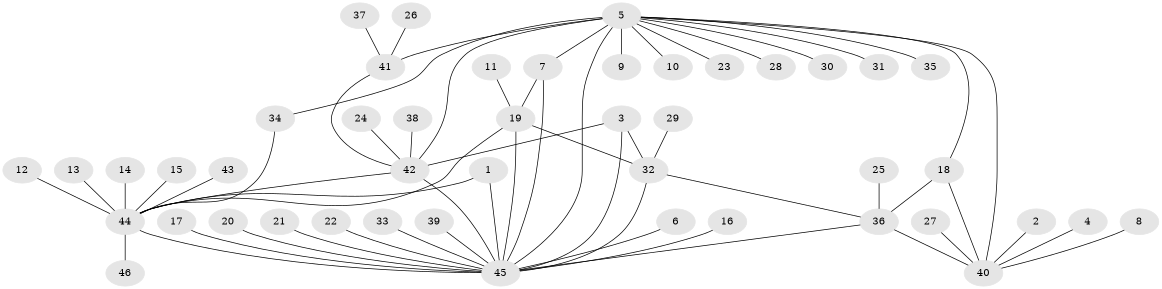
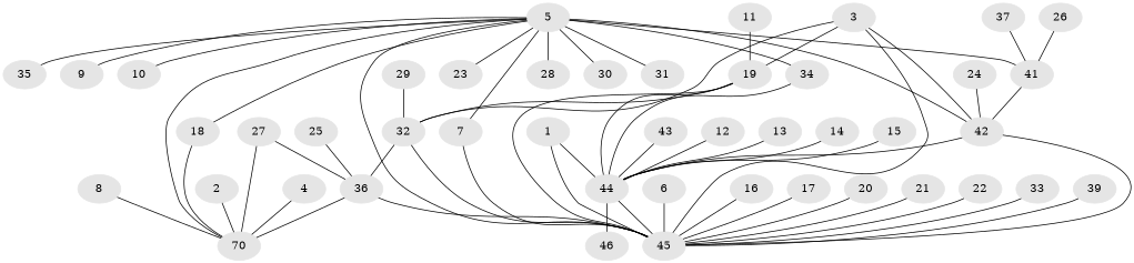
  graph {
    node [color=gray90 style=filled]
    edge [weight=1.0]
    1
    44
    45
    46
    2
-   40
+   40 [label=70]
    3
    19
    32
    42
    36
    4
    5
    7
    9
    10
    18
    23
    28
    30
    31
    34
    35
    41
    6
    8
    11
    12
    13
    14
    15
    16
    17
    20
    21
    22
    24
    25
    26
    27
    29
    33
    37
-   38
    39
    43
    1 -- 44
    1 -- 45 [weight=2.0]
    44 -- 45 [weight=2.0]
    44 -- 46
    2 -- 40
    3 -- 45
-   7 -- 19
+   3 -- 19
    3 -- 32
    3 -- 42
    19 -- 44
    19 -- 45
    19 -- 32
    32 -- 45 [weight=2.0]
    32 -- 36
    42 -- 44
    42 -- 45
    36 -- 45
    36 -- 40 [weight=2.0]
    4 -- 40
    5 -- 45
    5 -- 40
    5 -- 42 [weight=2.0]
    5 -- 7
    5 -- 9
    5 -- 10
    5 -- 18
    5 -- 23
    5 -- 28
    5 -- 30
    5 -- 31
    5 -- 34
    5 -- 35
    5 -- 41 [weight=3.0]
    7 -- 45
    18 -- 40
-   18 -- 36 [weight=2.0]
+   27 -- 36 [weight=2.0]
    34 -- 44
    41 -- 42
    6 -- 45
    8 -- 40
    11 -- 19
    12 -- 44
    13 -- 44
    14 -- 44
    15 -- 44
    16 -- 45
    17 -- 45
    20 -- 45
    21 -- 45
    22 -- 45
    24 -- 42
    25 -- 36
    26 -- 41
    27 -- 40
    29 -- 32
    33 -- 45
    37 -- 41
-   38 -- 42
    39 -- 45
    43 -- 44
  }
